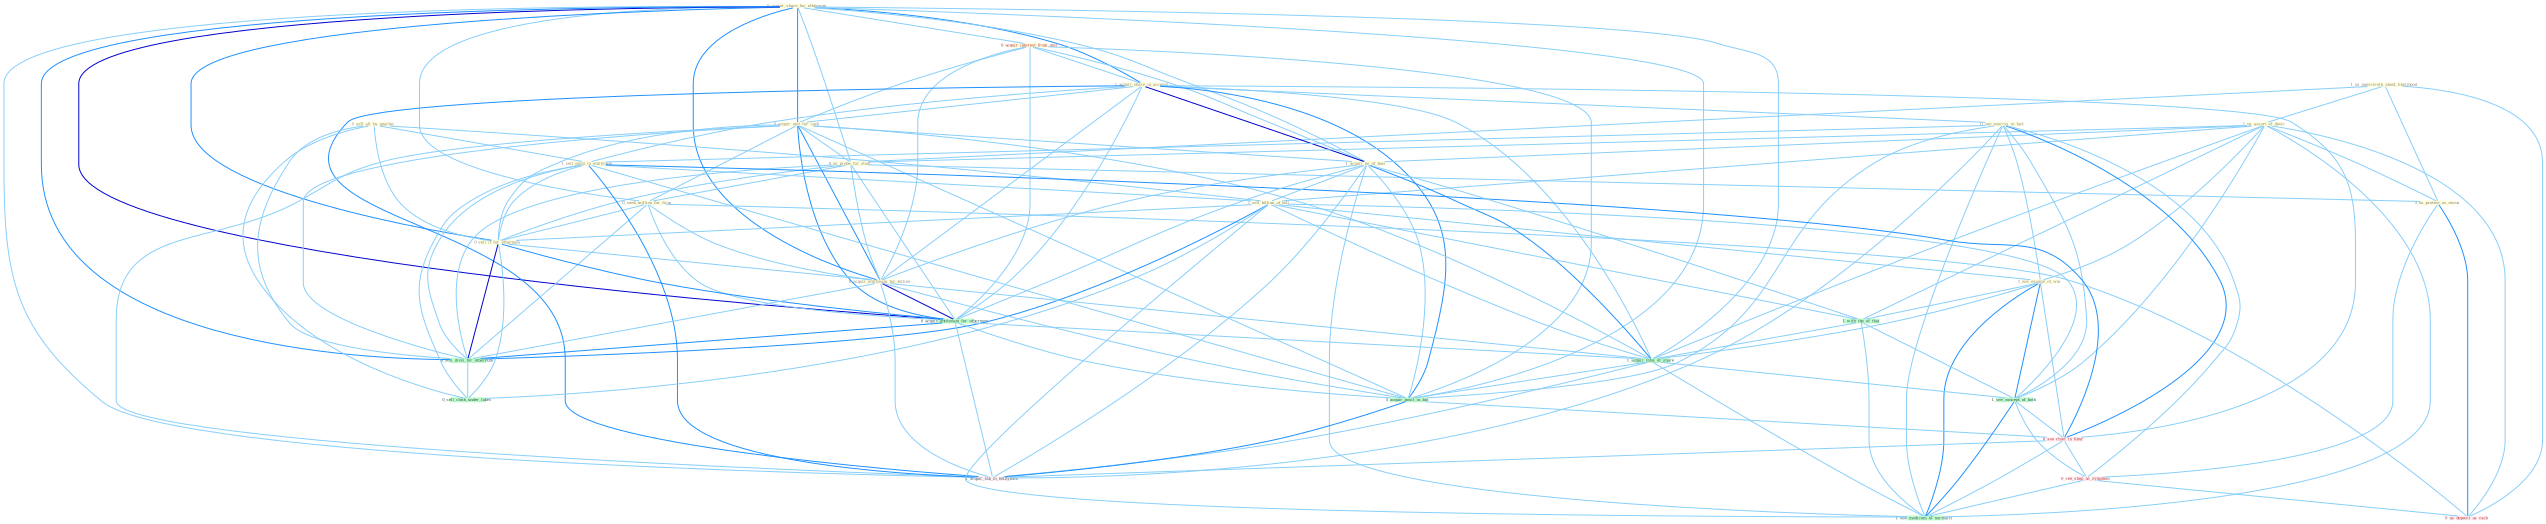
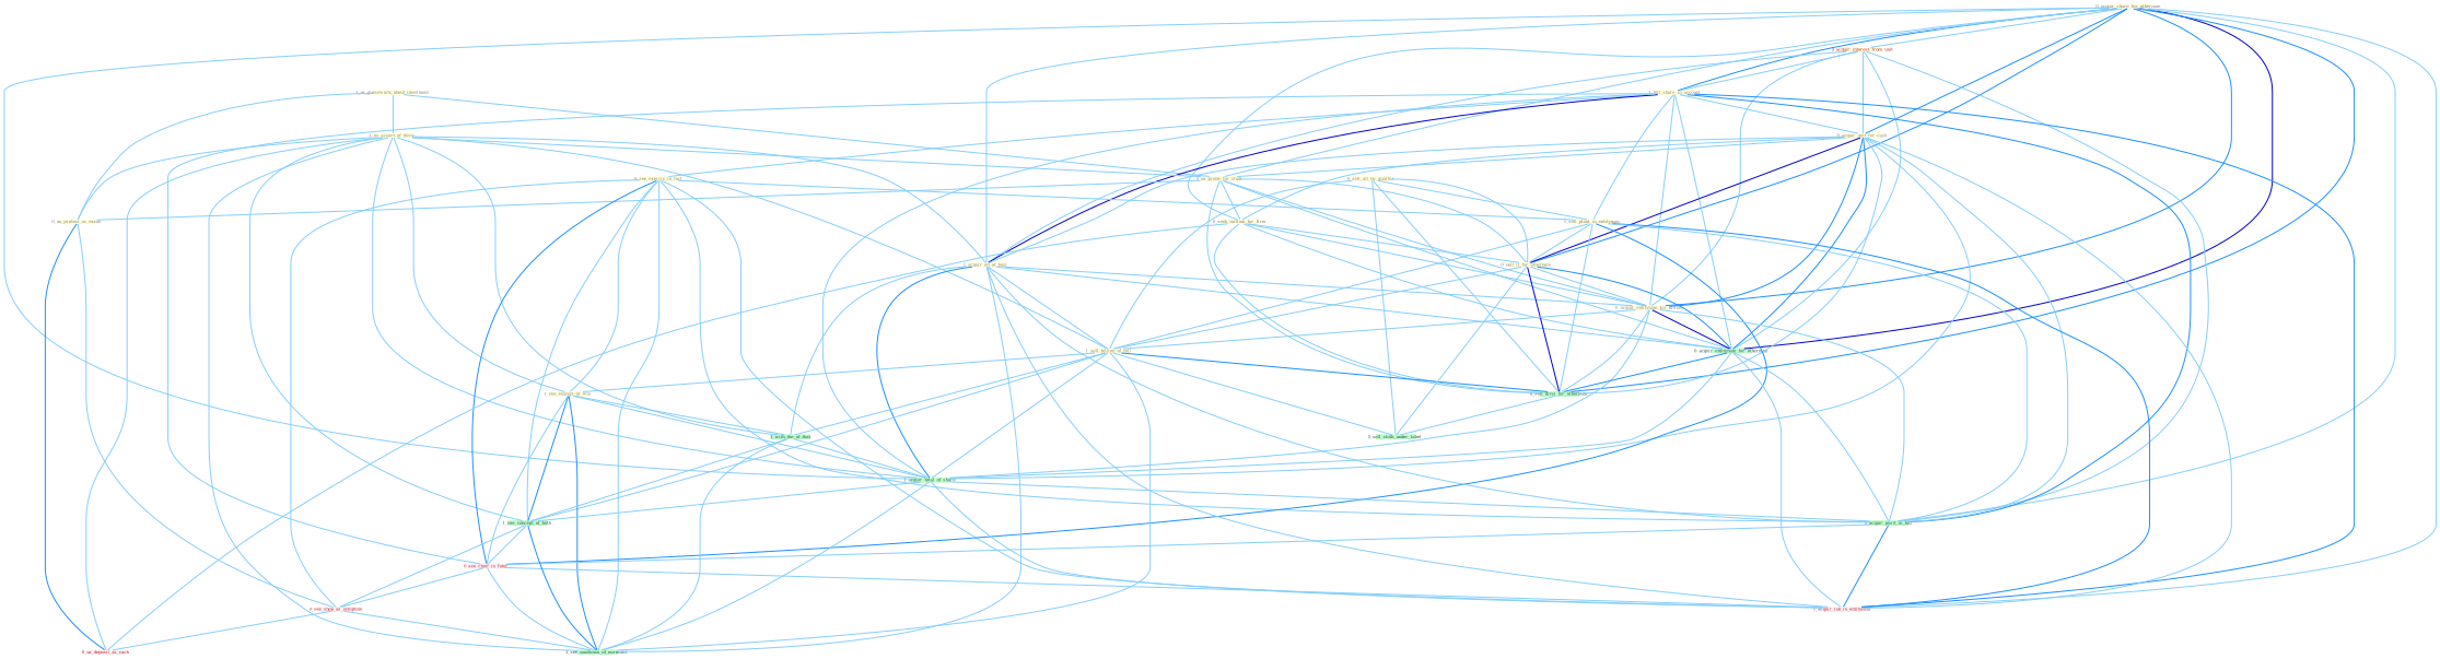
  graph {
    node [color="#ffffe0" fixedsize=true fontcolor="#8b7d6b" fontsize=4 shape=polygon style=filled]
    edge [color="#87cefa" w=1]
    "0_acquir_share_for_othernum " [height=.06 width=.5]
    "1_us_guesswork_about_likelihood " [height=.06 width=.5]
    "0_acquir_interest_from_unit " [fontcolor="#b22222" height=.06 width=.5]
-   "1_acquir_share_in_account " [height=.06 width=.5]
+   "1_acquir_share_in_account " [height=.06 width=.5 label="1_bill_share_in_account"]
    "0_sell_all_by_quarter " [height=.06 width=.5]
    "1_us_assort_of_devic " [height=.06 width=.5]
    "0_acquir_unit_for_cash " [height=.06 width=.5]
    "0_us_probe_for_studi " [height=.06 width=.5]
    "0_see_exercis_in_fact " [height=.06 width=.5]
    "0_seek_million_for_firm " [height=.06 width=.5]
    "1_sell_plant_in_entitynam " [height=.06 width=.5]
    "1_acquir_on_of_busi " [height=.06 width=.5]
    "0_us_protest_as_excus " [height=.06 width=.5]
    "1_sell_billion_of_bill " [height=.06 width=.5]
    "0_sell_it_for_othernum " [height=.06 width=.5]
    "0_acquir_entitynam_for_billion " [height=.06 width=.5]
    "1_see_exampl_of_wai " [height=.06 width=.5]
    "0_see_chief_in_futur " [color="#fff0f5" fontcolor="#b22222" height=.06 width=.5]
    "0_see_shop_as_symptom " [color="#fff0f5" fontcolor="#b22222" height=.06 width=.5]
-   "1_acquir_lab_in_entitynam " [color="#fff0f5" fontcolor="#2f4f4f" height=.06 width=.5]
+   "1_acquir_lab_in_entitynam " [color="#fff0f5" fontcolor="#b22222" height=.06 width=.5]
    "0_us_deposit_as_cach " [color="#fff0f5" fontcolor="#b22222" height=.06 width=.5]
    "0_acquir_entitynam_for_othernum " [color="#BDFCC9" fontcolor="#2f4f4f" height=.06 width=.5]
    "0_sell_divis_for_othernum " [color="#BDFCC9" fontcolor="#2f4f4f" height=.06 width=.5]
    "1_acquir_total_of_share " [color="#BDFCC9" fontcolor="#2f4f4f" height=.06 width=.5]
    "0_acquir_posit_in_bid " [color="#BDFCC9" fontcolor="#2f4f4f" height=.06 width=.5]
    "0_sell_cloth_under_label " [color="#BDFCC9" fontcolor="#2f4f4f" height=.06 width=.5]
    n27 [color="#BDFCC9" fontcolor="#2f4f4f" height=.06 label="1_with_the_of_that" width=.5]
    "1_see_concept_of_both " [color="#BDFCC9" fontcolor="#2f4f4f" height=.06 width=.5]
    "1_see_modicum_of_normalci " [color="#BDFCC9" fontcolor="#2f4f4f" height=.06 width=.5]
    subgraph sub_1 {
      "0_acquir_share_for_othernum "
      "1_us_guesswork_about_likelihood "
      "0_acquir_interest_from_unit "
      "1_acquir_share_in_account "
      "0_sell_all_by_quarter "
      "1_us_assort_of_devic "
      "0_acquir_unit_for_cash "
      "0_us_probe_for_studi "
      "0_see_exercis_in_fact "
      "0_seek_million_for_firm "
      "1_sell_plant_in_entitynam "
      "1_acquir_on_of_busi "
      "0_us_protest_as_excus "
      "1_sell_billion_of_bill "
      "0_sell_it_for_othernum "
      "0_acquir_entitynam_for_billion "
      "1_see_exampl_of_wai "
    }
    subgraph sub_2 {
      "0_see_chief_in_futur "
      "0_see_shop_as_symptom "
      "1_acquir_lab_in_entitynam "
      "0_us_deposit_as_cach "
    }
    "0_acquir_share_for_othernum " -- "0_acquir_interest_from_unit "
    "0_acquir_share_for_othernum " -- "1_acquir_share_in_account " [color="#1e90ff" w=2]
    "0_acquir_share_for_othernum " -- "0_acquir_unit_for_cash " [color="#1e90ff" w=2]
    "0_acquir_share_for_othernum " -- "0_us_probe_for_studi "
    "0_acquir_share_for_othernum " -- "0_seek_million_for_firm "
    "0_acquir_share_for_othernum " -- "1_acquir_on_of_busi "
    "0_acquir_share_for_othernum " -- "0_sell_it_for_othernum " [color="#1e90ff" w=2]
    "0_acquir_share_for_othernum " -- "0_acquir_entitynam_for_billion " [color="#1e90ff" w=2]
    "0_acquir_share_for_othernum " -- "1_acquir_lab_in_entitynam "
    "0_acquir_share_for_othernum " -- "0_acquir_entitynam_for_othernum " [color="#0000cd" w=3]
    "0_acquir_share_for_othernum " -- "0_sell_divis_for_othernum " [color="#1e90ff" w=2]
    "0_acquir_share_for_othernum " -- "1_acquir_total_of_share "
    "0_acquir_share_for_othernum " -- "0_acquir_posit_in_bid "
    "1_us_guesswork_about_likelihood " -- "1_us_assort_of_devic "
    "1_us_guesswork_about_likelihood " -- "0_us_probe_for_studi "
    "1_us_guesswork_about_likelihood " -- "0_us_protest_as_excus "
-   "1_us_guesswork_about_likelihood " -- "0_us_deposit_as_cach "
    "0_acquir_interest_from_unit " -- "1_acquir_share_in_account "
    "0_acquir_interest_from_unit " -- "0_acquir_unit_for_cash "
    "0_acquir_interest_from_unit " -- "1_acquir_on_of_busi "
    "0_acquir_interest_from_unit " -- "0_acquir_entitynam_for_billion "
    "0_acquir_interest_from_unit " -- "0_acquir_entitynam_for_othernum "
    "0_acquir_interest_from_unit " -- "0_acquir_posit_in_bid "
    "1_acquir_share_in_account " -- "0_acquir_unit_for_cash "
    "1_acquir_share_in_account " -- "0_see_exercis_in_fact "
    "1_acquir_share_in_account " -- "1_sell_plant_in_entitynam "
    "1_acquir_share_in_account " -- "1_acquir_on_of_busi " [color="#0000cd"]
    "1_acquir_share_in_account " -- "0_acquir_entitynam_for_billion "
    "1_acquir_share_in_account " -- "0_see_chief_in_futur "
    "1_acquir_share_in_account " -- "1_acquir_lab_in_entitynam " [color="#1e90ff" w=2]
    "1_acquir_share_in_account " -- "0_acquir_entitynam_for_othernum "
    "1_acquir_share_in_account " -- "1_acquir_total_of_share "
    "1_acquir_share_in_account " -- "0_acquir_posit_in_bid " [color="#1e90ff" w=2]
    "0_sell_all_by_quarter " -- "1_sell_plant_in_entitynam "
    "0_sell_all_by_quarter " -- "1_sell_billion_of_bill "
    "0_sell_all_by_quarter " -- "0_sell_it_for_othernum "
    "0_sell_all_by_quarter " -- "0_sell_divis_for_othernum "
    "0_sell_all_by_quarter " -- "0_sell_cloth_under_label "
    "1_us_assort_of_devic " -- "0_us_probe_for_studi "
    "1_us_assort_of_devic " -- "1_acquir_on_of_busi "
    "1_us_assort_of_devic " -- "0_us_protest_as_excus "
    "1_us_assort_of_devic " -- "1_sell_billion_of_bill "
    "1_us_assort_of_devic " -- "1_see_exampl_of_wai "
    "1_us_assort_of_devic " -- "0_us_deposit_as_cach "
    "1_us_assort_of_devic " -- "1_acquir_total_of_share "
    "1_us_assort_of_devic " -- n27
    "1_us_assort_of_devic " -- "1_see_concept_of_both "
    "1_us_assort_of_devic " -- "1_see_modicum_of_normalci "
    "0_acquir_unit_for_cash " -- "0_us_probe_for_studi "
    "0_acquir_unit_for_cash " -- "0_seek_million_for_firm "
    "0_acquir_unit_for_cash " -- "1_acquir_on_of_busi "
-   "0_acquir_unit_for_cash " -- "0_sell_it_for_othernum "
+   "0_acquir_unit_for_cash " -- "0_sell_it_for_othernum " [color="#0000cd"]
    "0_acquir_unit_for_cash " -- "0_acquir_entitynam_for_billion " [color="#1e90ff" w=2]
    "0_acquir_unit_for_cash " -- "1_acquir_lab_in_entitynam "
    "0_acquir_unit_for_cash " -- "0_acquir_entitynam_for_othernum " [color="#1e90ff" w=2]
    "0_acquir_unit_for_cash " -- "0_sell_divis_for_othernum "
    "0_acquir_unit_for_cash " -- "1_acquir_total_of_share "
    "0_acquir_unit_for_cash " -- "0_acquir_posit_in_bid "
    "0_us_probe_for_studi " -- "0_seek_million_for_firm "
    "0_us_probe_for_studi " -- "0_us_protest_as_excus "
    "0_us_probe_for_studi " -- "0_sell_it_for_othernum "
    "0_us_probe_for_studi " -- "0_acquir_entitynam_for_billion "
    "0_us_probe_for_studi " -- "0_acquir_entitynam_for_othernum "
    "0_us_probe_for_studi " -- "0_sell_divis_for_othernum "
    "0_see_exercis_in_fact " -- "1_sell_plant_in_entitynam "
    "0_see_exercis_in_fact " -- "1_see_exampl_of_wai "
    "0_see_exercis_in_fact " -- "0_see_chief_in_futur " [color="#1e90ff" w=2]
    "0_see_exercis_in_fact " -- "0_see_shop_as_symptom "
    "0_see_exercis_in_fact " -- "1_acquir_lab_in_entitynam "
    "0_see_exercis_in_fact " -- "0_acquir_posit_in_bid "
    "0_see_exercis_in_fact " -- "1_see_concept_of_both "
    "0_see_exercis_in_fact " -- "1_see_modicum_of_normalci "
    "0_seek_million_for_firm " -- "0_sell_it_for_othernum "
    "0_seek_million_for_firm " -- "0_acquir_entitynam_for_billion "
    "0_seek_million_for_firm " -- "0_us_deposit_as_cach "
    "0_seek_million_for_firm " -- "0_acquir_entitynam_for_othernum "
    "0_seek_million_for_firm " -- "0_sell_divis_for_othernum "
    "1_sell_plant_in_entitynam " -- "1_sell_billion_of_bill "
    "1_sell_plant_in_entitynam " -- "0_sell_it_for_othernum "
    "1_sell_plant_in_entitynam " -- "0_see_chief_in_futur " [color="#1e90ff"]
    "1_sell_plant_in_entitynam " -- "1_acquir_lab_in_entitynam " [color="#1e90ff" w=2]
    "1_sell_plant_in_entitynam " -- "0_sell_divis_for_othernum "
    "1_sell_plant_in_entitynam " -- "0_acquir_posit_in_bid "
-   "1_sell_plant_in_entitynam " -- "0_sell_cloth_under_label "
    "1_acquir_on_of_busi " -- "1_sell_billion_of_bill "
    "1_acquir_on_of_busi " -- "0_acquir_entitynam_for_billion "
    "1_acquir_on_of_busi " -- "1_acquir_lab_in_entitynam "
    "1_acquir_on_of_busi " -- "0_acquir_entitynam_for_othernum "
    "1_acquir_on_of_busi " -- "1_acquir_total_of_share " [color="#1e90ff" w=2]
    "1_acquir_on_of_busi " -- "0_acquir_posit_in_bid "
    "1_acquir_on_of_busi " -- n27
    "1_acquir_on_of_busi " -- "1_see_modicum_of_normalci "
    "0_us_protest_as_excus " -- "0_see_shop_as_symptom "
    "0_us_protest_as_excus " -- "0_us_deposit_as_cach " [color="#1e90ff" w=2]
    "1_sell_billion_of_bill " -- "0_sell_it_for_othernum "
    "1_sell_billion_of_bill " -- "1_see_exampl_of_wai "
    "1_sell_billion_of_bill " -- "0_sell_divis_for_othernum " [color="#1e90ff"]
    "1_sell_billion_of_bill " -- "1_acquir_total_of_share "
    "1_sell_billion_of_bill " -- "0_sell_cloth_under_label "
    "1_sell_billion_of_bill " -- n27
    "1_sell_billion_of_bill " -- "1_see_concept_of_both "
    "1_sell_billion_of_bill " -- "1_see_modicum_of_normalci "
    "0_sell_it_for_othernum " -- "0_acquir_entitynam_for_billion "
    "0_sell_it_for_othernum " -- "0_acquir_entitynam_for_othernum " [color="#1e90ff" w=2]
    "0_sell_it_for_othernum " -- "0_sell_divis_for_othernum " [color="#0000cd" w=3]
    "0_sell_it_for_othernum " -- "0_sell_cloth_under_label "
-   "0_acquir_entitynam_for_billion " -- "1_acquir_lab_in_entitynam "
+   "0_acquir_entitynam_for_billion " -- "1_sell_billion_of_bill "
    "0_acquir_entitynam_for_billion " -- "0_acquir_entitynam_for_othernum " [color="#0000cd" w=3]
    "0_acquir_entitynam_for_billion " -- "0_sell_divis_for_othernum "
    "0_acquir_entitynam_for_billion " -- "1_acquir_total_of_share "
    "0_acquir_entitynam_for_billion " -- "0_acquir_posit_in_bid "
    "1_see_exampl_of_wai " -- "0_see_chief_in_futur "
    "1_see_exampl_of_wai " -- "1_acquir_total_of_share "
    "1_see_exampl_of_wai " -- n27
    "1_see_exampl_of_wai " -- "1_see_concept_of_both " [color="#1e90ff" w=2]
    "1_see_exampl_of_wai " -- "1_see_modicum_of_normalci " [color="#1e90ff" w=2]
    "0_see_chief_in_futur " -- "0_see_shop_as_symptom "
    "0_see_chief_in_futur " -- "1_acquir_lab_in_entitynam "
    "0_see_chief_in_futur " -- "1_see_modicum_of_normalci "
    "0_see_shop_as_symptom " -- "0_us_deposit_as_cach "
    "0_see_shop_as_symptom " -- "1_see_modicum_of_normalci "
    "0_acquir_entitynam_for_othernum " -- "1_acquir_lab_in_entitynam "
    "0_acquir_entitynam_for_othernum " -- "0_sell_divis_for_othernum " [color="#1e90ff" w=2]
    "0_acquir_entitynam_for_othernum " -- "1_acquir_total_of_share "
    "0_acquir_entitynam_for_othernum " -- "0_acquir_posit_in_bid "
    "0_sell_divis_for_othernum " -- "0_sell_cloth_under_label "
    "1_acquir_total_of_share " -- "1_acquir_lab_in_entitynam "
    "1_acquir_total_of_share " -- "0_acquir_posit_in_bid "
    "1_acquir_total_of_share " -- "1_see_concept_of_both "
    "1_acquir_total_of_share " -- "1_see_modicum_of_normalci "
    "0_acquir_posit_in_bid " -- "0_see_chief_in_futur "
    "0_acquir_posit_in_bid " -- "1_acquir_lab_in_entitynam " [color="#1e90ff" w=2]
    n27 -- "1_acquir_total_of_share "
    n27 -- "1_see_concept_of_both "
    n27 -- "1_see_modicum_of_normalci "
    "1_see_concept_of_both " -- "0_see_chief_in_futur "
    "1_see_concept_of_both " -- "0_see_shop_as_symptom "
    "1_see_concept_of_both " -- "1_see_modicum_of_normalci " [color="#1e90ff" w=2]
  }
